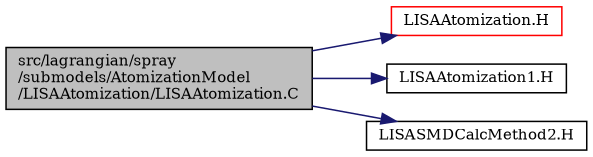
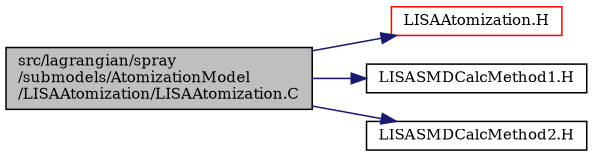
  digraph {
    rankdir=LR
    fontname="DejaVu Serif"
    node [color=black fontname="DejaVu Serif" fontsize=10 shape=record]
    edge [color=midnightblue fontname="DejaVu Serif" fontsize=10 labelfontname=FreeSans labelfontsize=10 style=solid]
    n1 [fillcolor=grey75 fontcolor=black height=0.2 label="src/lagrangian/spray\l/submodels/AtomizationModel\l/LISAAtomization/LISAAtomization.C" style=filled width=0.4]
    n2 [color=red height=0.2 label="LISAAtomization.H" width=0.4]
-   n3 [height=0.2 label="LISAAtomization1.H" width=0.4]
+   n3 [height=0.2 label="LISASMDCalcMethod1.H" width=0.4]
    n4 [height=0.2 label="LISASMDCalcMethod2.H" width=0.4]
    n1 -> n2
    n1 -> n3
    n1 -> n4
  }
